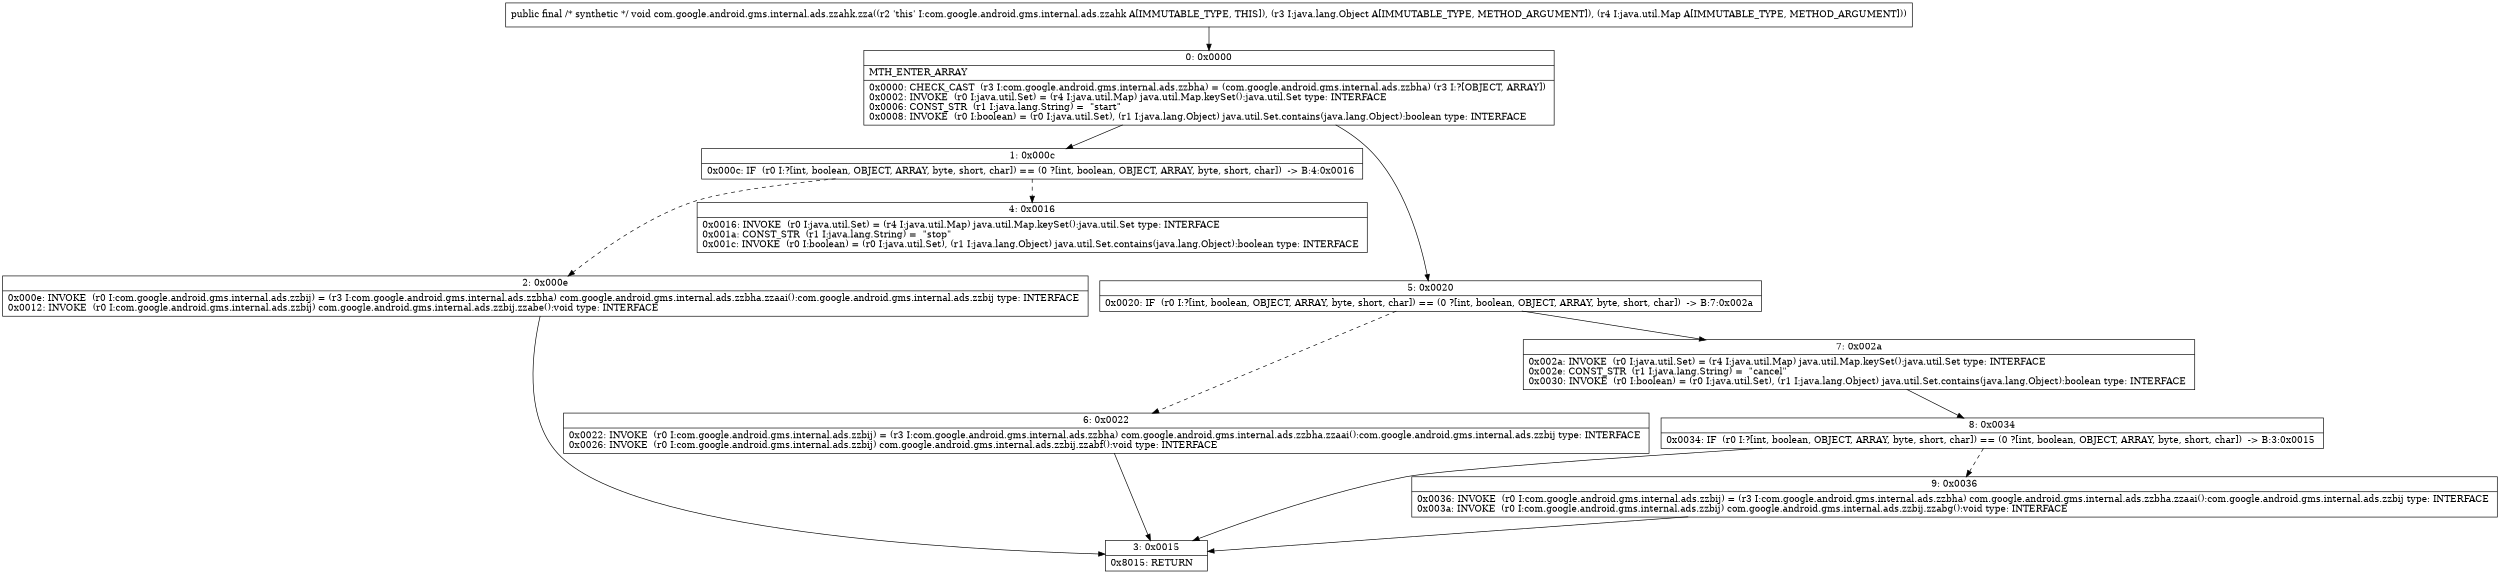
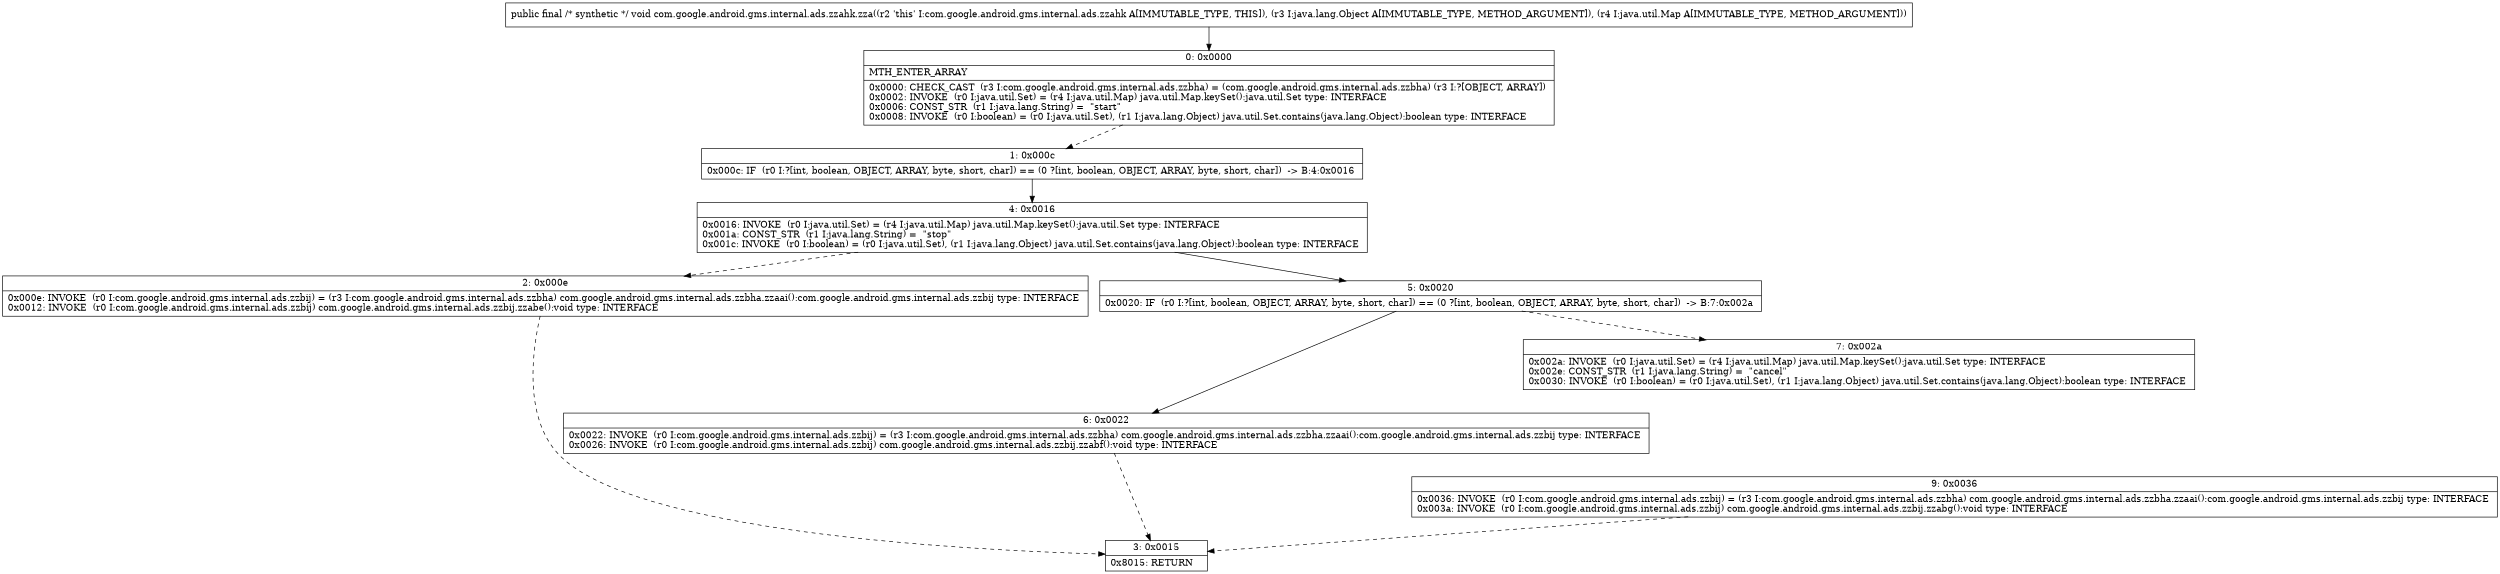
  digraph {
    node [shape=record]
    n1 [label="{0\:\ 0x0000|MTH_ENTER_ARRAY\l|0x0000: CHECK_CAST  (r3 I:com.google.android.gms.internal.ads.zzbha) = (com.google.android.gms.internal.ads.zzbha) (r3 I:?[OBJECT, ARRAY]) \l0x0002: INVOKE  (r0 I:java.util.Set) = (r4 I:java.util.Map) java.util.Map.keySet():java.util.Set type: INTERFACE \l0x0006: CONST_STR  (r1 I:java.lang.String) =  \"start\" \l0x0008: INVOKE  (r0 I:boolean) = (r0 I:java.util.Set), (r1 I:java.lang.Object) java.util.Set.contains(java.lang.Object):boolean type: INTERFACE \l}"]
    n2 [label="{1\:\ 0x000c|0x000c: IF  (r0 I:?[int, boolean, OBJECT, ARRAY, byte, short, char]) == (0 ?[int, boolean, OBJECT, ARRAY, byte, short, char])  \-\> B:4:0x0016 \l}"]
    n3 [label="{2\:\ 0x000e|0x000e: INVOKE  (r0 I:com.google.android.gms.internal.ads.zzbij) = (r3 I:com.google.android.gms.internal.ads.zzbha) com.google.android.gms.internal.ads.zzbha.zzaai():com.google.android.gms.internal.ads.zzbij type: INTERFACE \l0x0012: INVOKE  (r0 I:com.google.android.gms.internal.ads.zzbij) com.google.android.gms.internal.ads.zzbij.zzabe():void type: INTERFACE \l}"]
    n4 [label="{4\:\ 0x0016|0x0016: INVOKE  (r0 I:java.util.Set) = (r4 I:java.util.Map) java.util.Map.keySet():java.util.Set type: INTERFACE \l0x001a: CONST_STR  (r1 I:java.lang.String) =  \"stop\" \l0x001c: INVOKE  (r0 I:boolean) = (r0 I:java.util.Set), (r1 I:java.lang.Object) java.util.Set.contains(java.lang.Object):boolean type: INTERFACE \l}"]
    n5 [label="{3\:\ 0x0015|0x8015: RETURN   \l}"]
    n6 [label="{5\:\ 0x0020|0x0020: IF  (r0 I:?[int, boolean, OBJECT, ARRAY, byte, short, char]) == (0 ?[int, boolean, OBJECT, ARRAY, byte, short, char])  \-\> B:7:0x002a \l}"]
    n7 [label="{6\:\ 0x0022|0x0022: INVOKE  (r0 I:com.google.android.gms.internal.ads.zzbij) = (r3 I:com.google.android.gms.internal.ads.zzbha) com.google.android.gms.internal.ads.zzbha.zzaai():com.google.android.gms.internal.ads.zzbij type: INTERFACE \l0x0026: INVOKE  (r0 I:com.google.android.gms.internal.ads.zzbij) com.google.android.gms.internal.ads.zzbij.zzabf():void type: INTERFACE \l}"]
    n8 [label="{7\:\ 0x002a|0x002a: INVOKE  (r0 I:java.util.Set) = (r4 I:java.util.Map) java.util.Map.keySet():java.util.Set type: INTERFACE \l0x002e: CONST_STR  (r1 I:java.lang.String) =  \"cancel\" \l0x0030: INVOKE  (r0 I:boolean) = (r0 I:java.util.Set), (r1 I:java.lang.Object) java.util.Set.contains(java.lang.Object):boolean type: INTERFACE \l}"]
-   n9 [label="{8\:\ 0x0034|0x0034: IF  (r0 I:?[int, boolean, OBJECT, ARRAY, byte, short, char]) == (0 ?[int, boolean, OBJECT, ARRAY, byte, short, char])  \-\> B:3:0x0015 \l}"]
    n10 [label="{9\:\ 0x0036|0x0036: INVOKE  (r0 I:com.google.android.gms.internal.ads.zzbij) = (r3 I:com.google.android.gms.internal.ads.zzbha) com.google.android.gms.internal.ads.zzbha.zzaai():com.google.android.gms.internal.ads.zzbij type: INTERFACE \l0x003a: INVOKE  (r0 I:com.google.android.gms.internal.ads.zzbij) com.google.android.gms.internal.ads.zzbij.zzabg():void type: INTERFACE \l}"]
    n11 [label="{public final \/* synthetic *\/ void com.google.android.gms.internal.ads.zzahk.zza((r2 'this' I:com.google.android.gms.internal.ads.zzahk A[IMMUTABLE_TYPE, THIS]), (r3 I:java.lang.Object A[IMMUTABLE_TYPE, METHOD_ARGUMENT]), (r4 I:java.util.Map A[IMMUTABLE_TYPE, METHOD_ARGUMENT])) }"]
-   n1 -> n2
-   n2 -> n3 [style=dashed]
-   n2 -> n4 [style=dashed]
-   n3 -> n5
-   n1 -> n6
-   n6 -> n7 [style=dashed]
-   n6 -> n8
-   n7 -> n5
-   n8 -> n9
-   n9 -> n5
-   n9 -> n10 [style=dashed]
-   n10 -> n5
+   n1 -> n2 [style=dashed]
+   n4 -> n3 [style=dashed]
+   n2 -> n4
+   n3 -> n5 [style=dashed]
+   n4 -> n6
+   n6 -> n7 [style=solid]
+   n6 -> n8 [style=dashed]
+   n7 -> n5 [style=dashed]
+   n10 -> n5 [style=dashed]
    n11 -> n1
  }
